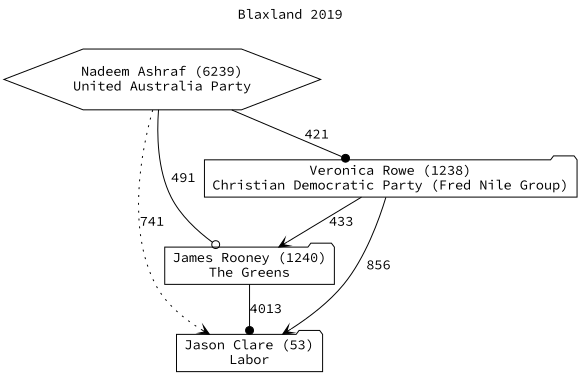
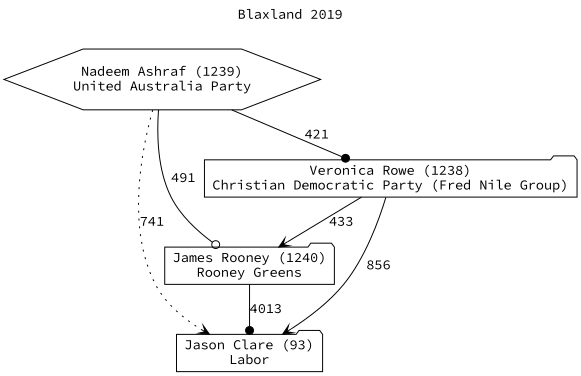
  digraph {
    fontname="Source Code Pro"
    label="Blaxland 2019"
    labelloc=t
    mclimit=10
    node [fontname="Source Code Pro" shape=folder]
    edge [arrowhead=vee fontname="Source Code Pro" style=solid]
-   n1 [label="James Rooney (1240)\nThe Greens"]
-   n2 [label="Jason Clare (53)\nLabor"]
-   n3 [label="Nadeem Ashraf (6239)\nUnited Australia Party" shape=hexagon]
+   n1 [label="James Rooney (1240)\nRooney Greens"]
+   n2 [label="Jason Clare (93)\nLabor"]
+   n3 [label="Nadeem Ashraf (1239)\nUnited Australia Party" shape=hexagon]
    n4 [label="Veronica Rowe (1238)\nChristian Democratic Party (Fred Nile Group)"]
    n1 -> n2 [arrowhead=dot label=4013]
    n3 -> n1 [arrowhead=odot label=491]
    n3 -> n2 [label=741 style=dotted]
    n3 -> n4 [arrowhead=dot label=421]
    n4 -> n1 [label=433]
    n4 -> n2 [label=856]
  }
